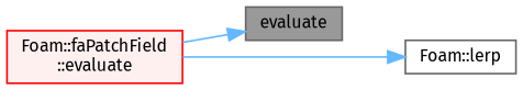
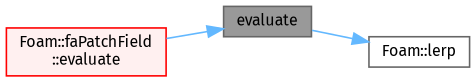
  digraph {
    fontname="Fira Sans"
    rankdir=LR
    node [fontname="Fira Sans" fontsize=10 shape=box style=filled]
    edge [color=steelblue1 fontname="Fira Sans" fontsize=10 labelfontname=Helvetica labelfontsize=10 style=solid]
    n1 [color=gray40 fillcolor=grey60 fontcolor=black height=0.2 label=evaluate width=0.4]
    n2 [color=grey40 fillcolor=white height=0.2 label="Foam::lerp" width=0.4]
    n3 [color=red fillcolor="#FFF0F0" height=0.2 label="Foam::faPatchField\l::evaluate" width=0.4]
-   n3 -> n2
+   n1 -> n2
    n3 -> n1
  }
